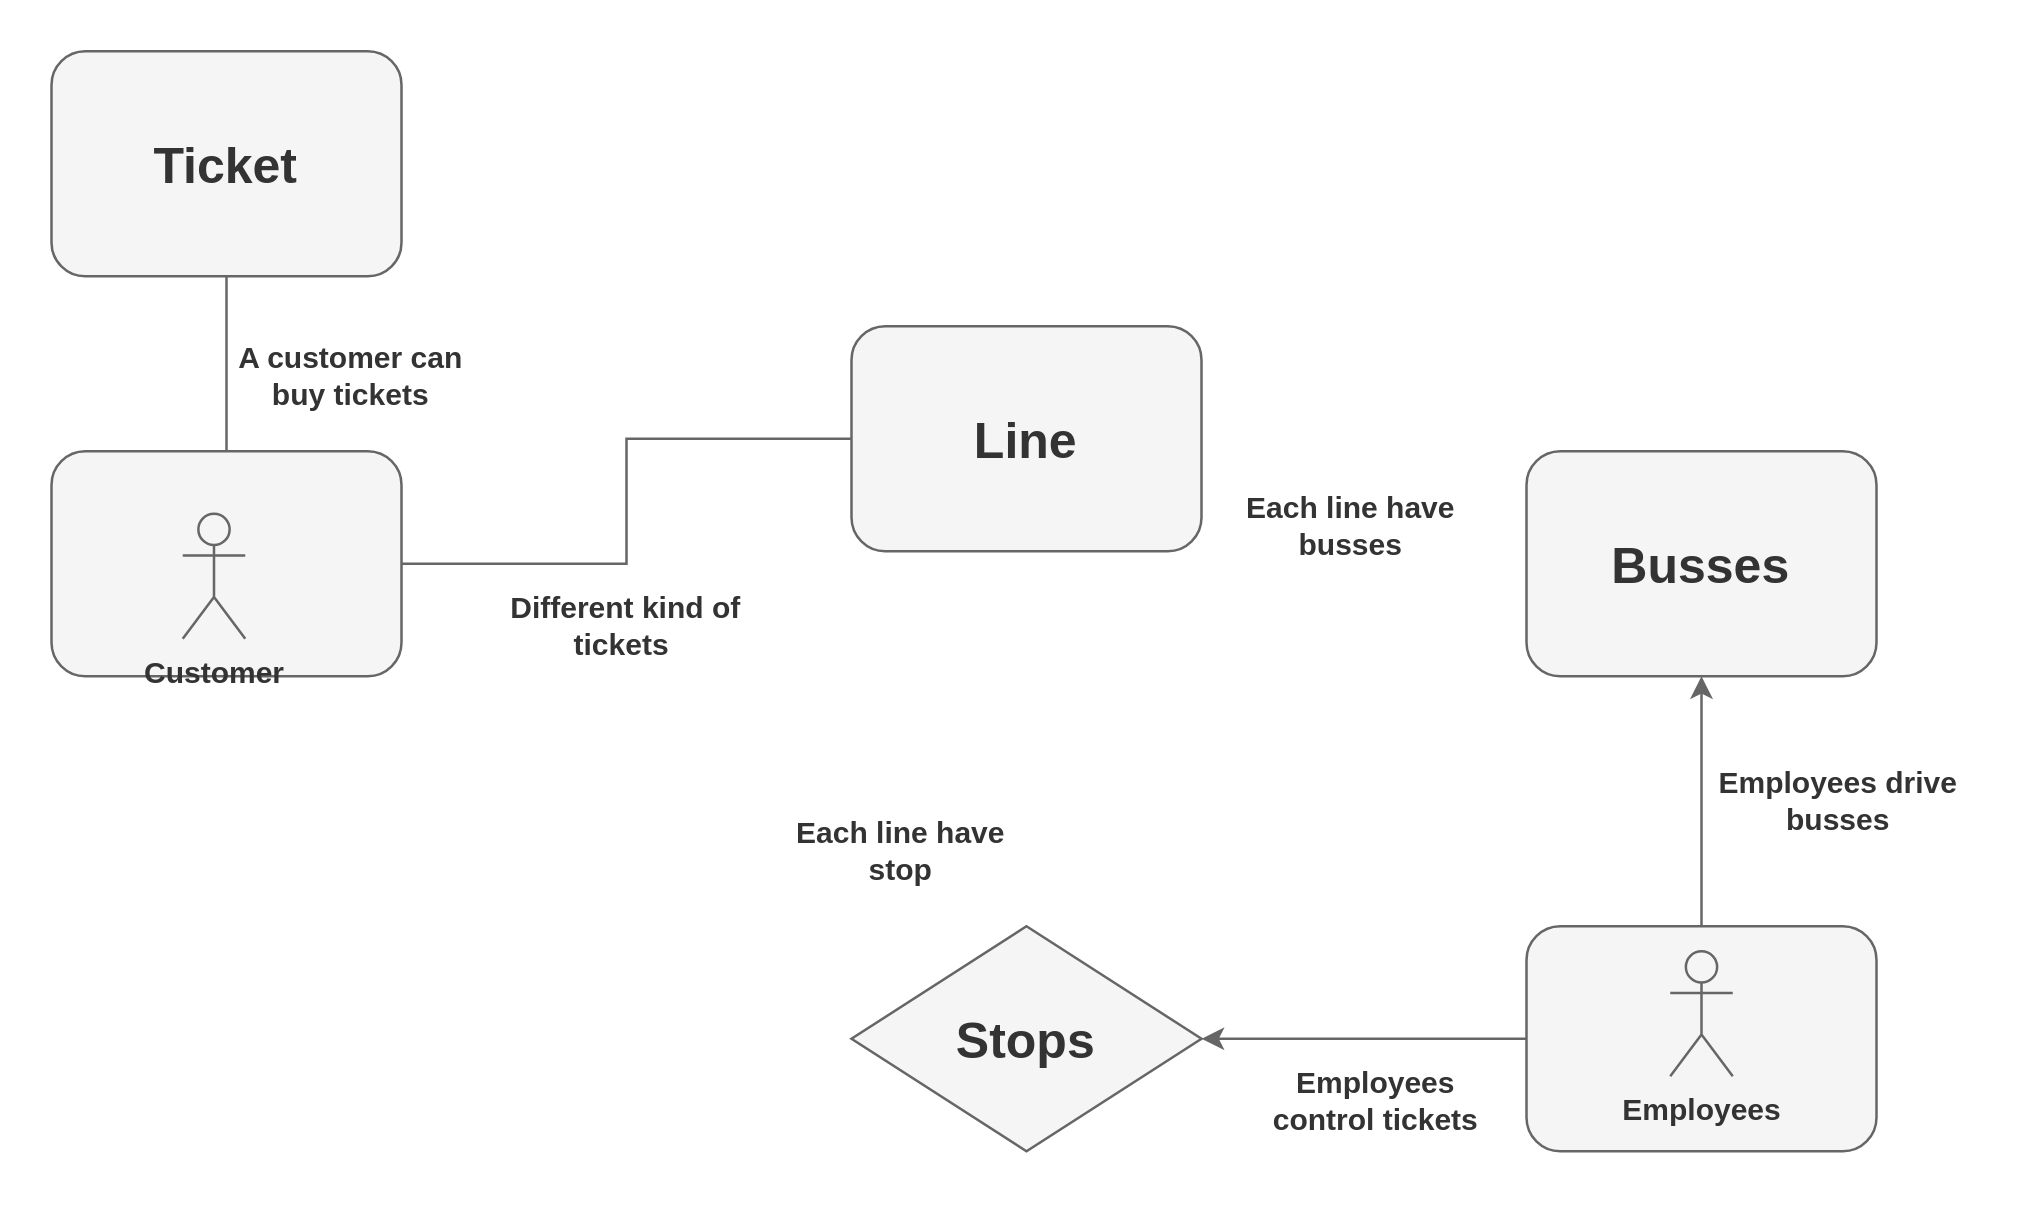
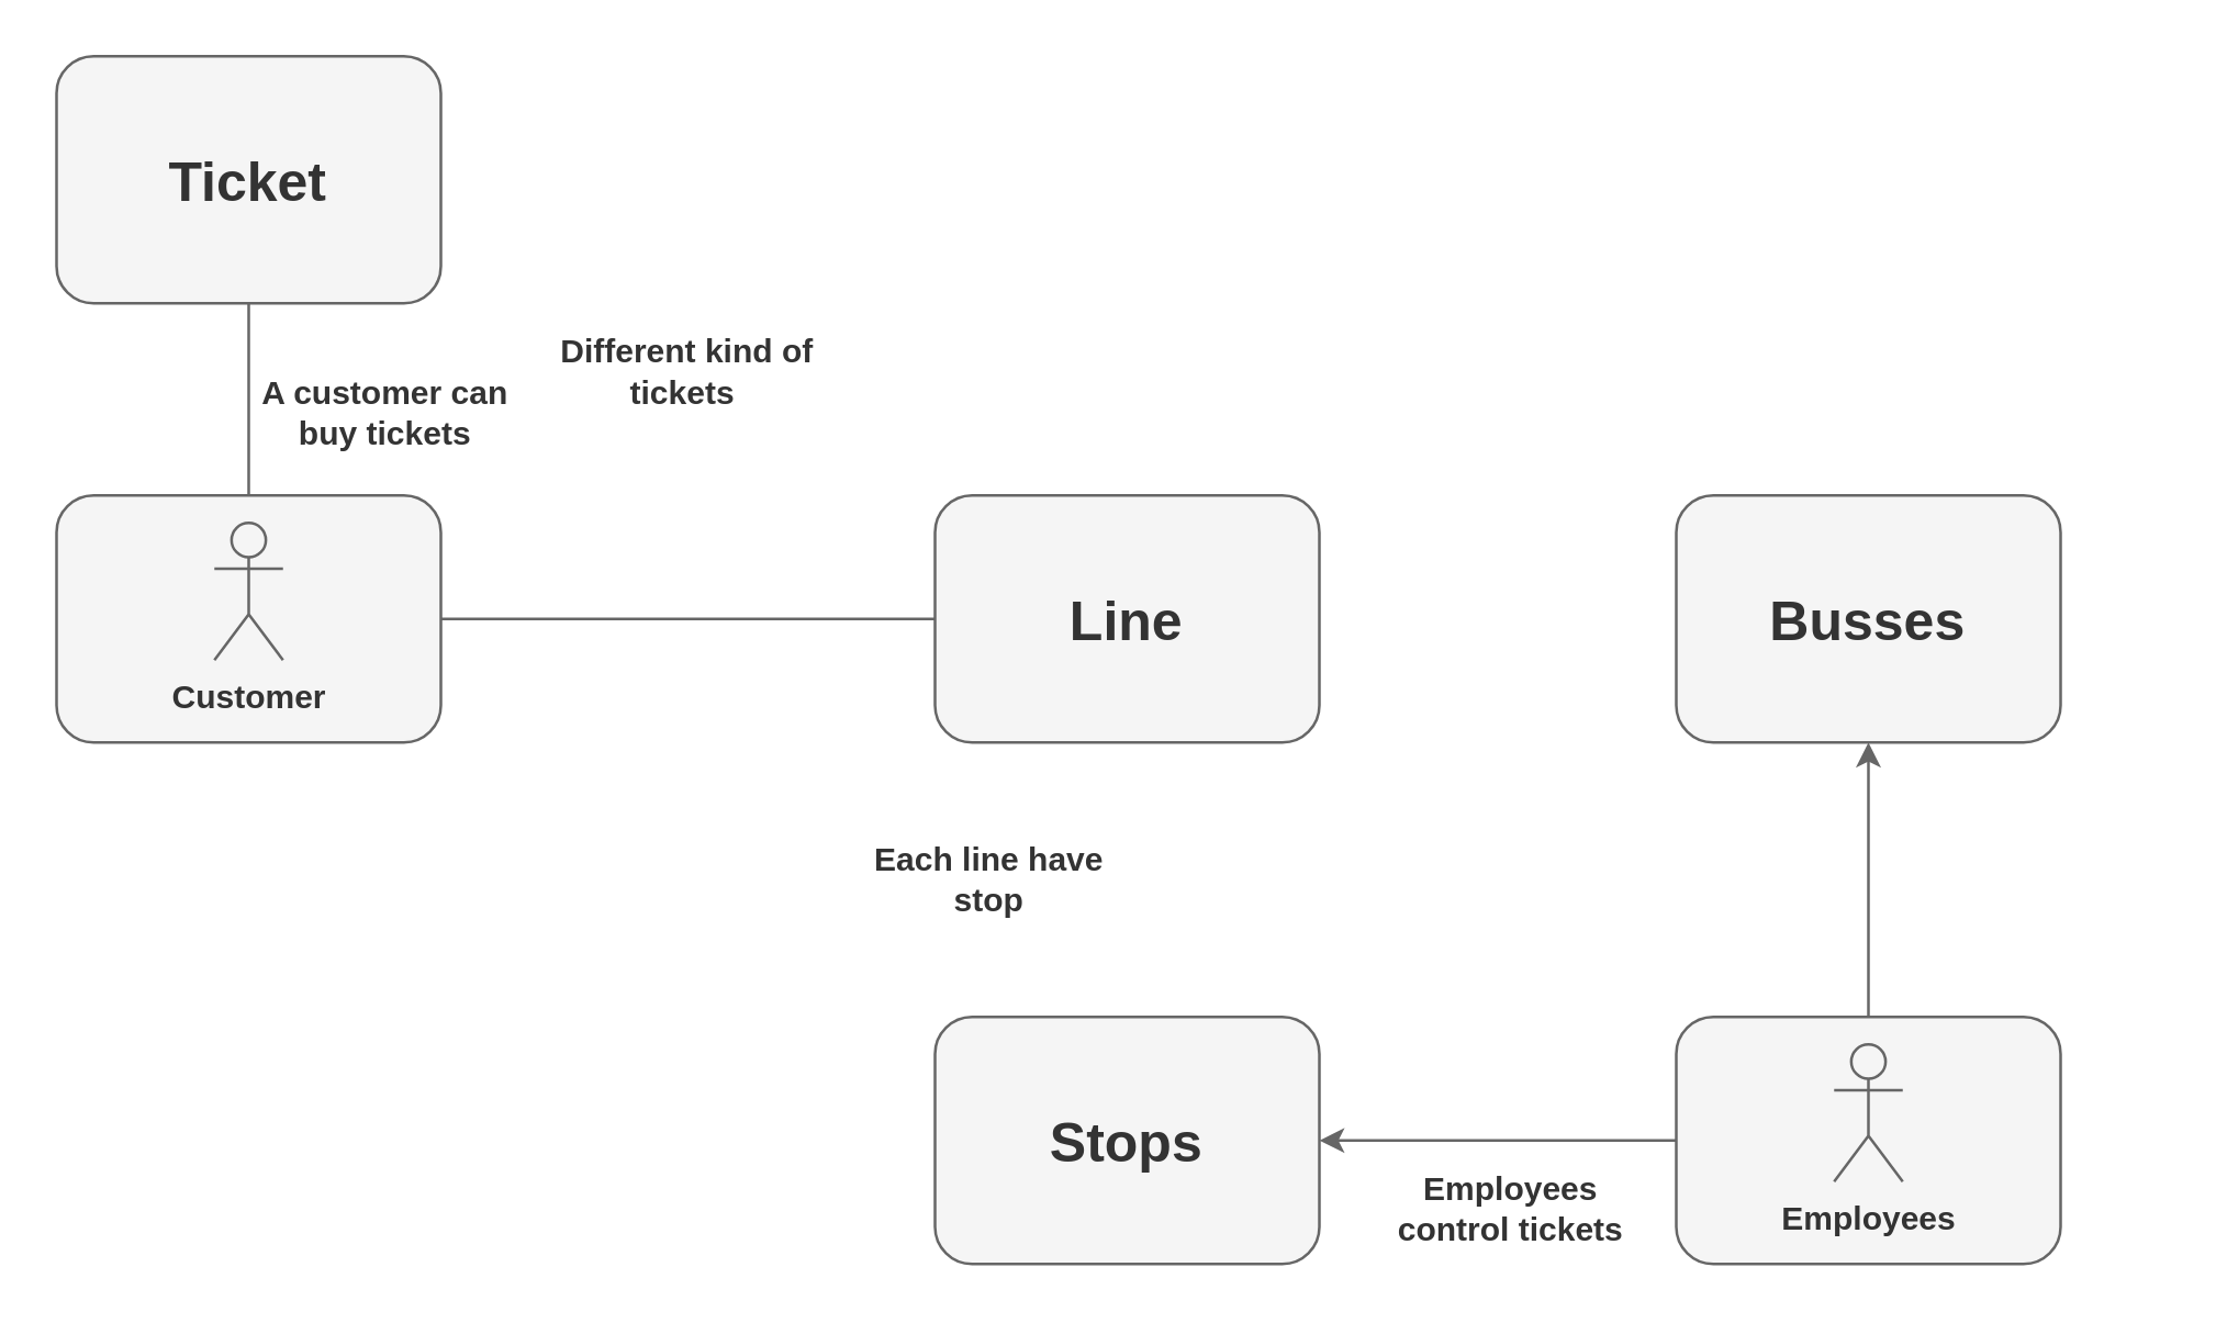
  <mxCell id="0" />
  <mxCell id="1" parent="0" />
  <mxCell id="2" style="edgeStyle=orthogonalEdgeStyle;rounded=0;orthogonalLoop=1;jettySize=auto;html=1;exitX=1;exitY=0.5;exitDx=0;exitDy=0;endArrow=none;endFill=0;fillColor=#f5f5f5;strokeColor=#666666;" edge="1" parent="1" source="3" target="7"><mxGeometry relative="1" as="geometry" /></mxCell>
  <mxCell id="3" value="" style="rounded=1;whiteSpace=wrap;html=1;fillColor=#f5f5f5;strokeColor=#666666;fontColor=#333333;" vertex="1" parent="1"><mxGeometry x="20" y="180" width="140" height="90" as="geometry" /></mxCell>
- <mxCell id="4" value="Customer" style="shape=umlActor;verticalLabelPosition=bottom;verticalAlign=top;html=1;outlineConnect=0;fontStyle=1;fillColor=#f5f5f5;strokeColor=#666666;fontColor=#333333;" vertex="1" parent="1"><mxGeometry x="72.5" y="205" width="25" height="50" as="geometry" /></mxCell>
+ <mxCell id="4" value="Customer" style="shape=umlActor;verticalLabelPosition=bottom;verticalAlign=top;html=1;outlineConnect=0;fontStyle=1;fillColor=#f5f5f5;strokeColor=#666666;fontColor=#333333;" vertex="1" parent="1"><mxGeometry x="77.5" y="190" width="25" height="50" as="geometry" /></mxCell>
  <mxCell id="5" style="edgeStyle=orthogonalEdgeStyle;rounded=0;orthogonalLoop=1;jettySize=auto;html=1;exitX=0.5;exitY=1;exitDx=0;exitDy=0;entryX=0.5;entryY=0;entryDx=0;entryDy=0;endArrow=none;endFill=0;fillColor=#f5f5f5;strokeColor=#666666;" edge="1" parent="1" source="6" target="3"><mxGeometry relative="1" as="geometry" /></mxCell>
  <mxCell id="6" value="Ticket" style="rounded=1;whiteSpace=wrap;html=1;fillColor=#f5f5f5;strokeColor=#666666;fontColor=#333333;fontSize=20;fontStyle=1" vertex="1" parent="1"><mxGeometry x="20" y="20" width="140" height="90" as="geometry" /></mxCell>
- <mxCell id="7" value="Line" style="rounded=1;whiteSpace=wrap;html=1;fillColor=#f5f5f5;strokeColor=#666666;fontColor=#333333;fontSize=20;fontStyle=1" vertex="1" parent="1"><mxGeometry x="340" y="130" width="140" height="90" as="geometry" /></mxCell>
- <mxCell id="8" value="Stops" style="rhombus;whiteSpace=wrap;html=1;fillColor=#f5f5f5;strokeColor=#666666;fontColor=#333333;fontSize=20;fontStyle=1;" vertex="1" parent="1"><mxGeometry x="340" y="370" width="140" height="90" as="geometry" /></mxCell>
+ <mxCell id="7" value="Line" style="rounded=1;whiteSpace=wrap;html=1;fillColor=#f5f5f5;strokeColor=#666666;fontColor=#333333;fontSize=20;fontStyle=1" vertex="1" parent="1"><mxGeometry x="340" y="180" width="140" height="90" as="geometry" /></mxCell>
+ <mxCell id="8" value="Stops" style="rounded=1;whiteSpace=wrap;html=1;fillColor=#f5f5f5;strokeColor=#666666;fontColor=#333333;fontSize=20;fontStyle=1" vertex="1" parent="1"><mxGeometry x="340" y="370" width="140" height="90" as="geometry" /></mxCell>
  <mxCell id="9" value="Busses" style="rounded=1;whiteSpace=wrap;html=1;fillColor=#f5f5f5;strokeColor=#666666;fontColor=#333333;fontSize=20;fontStyle=1" vertex="1" parent="1"><mxGeometry x="610" y="180" width="140" height="90" as="geometry" /></mxCell>
  <mxCell id="10" style="edgeStyle=orthogonalEdgeStyle;rounded=0;orthogonalLoop=1;jettySize=auto;html=1;exitX=0;exitY=0.5;exitDx=0;exitDy=0;entryX=1;entryY=0.5;entryDx=0;entryDy=0;fillColor=#f5f5f5;strokeColor=#666666;" edge="1" parent="1" source="12" target="8"><mxGeometry relative="1" as="geometry" /></mxCell>
  <mxCell id="11" style="edgeStyle=orthogonalEdgeStyle;rounded=0;orthogonalLoop=1;jettySize=auto;html=1;exitX=0.5;exitY=0;exitDx=0;exitDy=0;entryX=0.5;entryY=1;entryDx=0;entryDy=0;fillColor=#f5f5f5;strokeColor=#666666;" edge="1" parent="1" source="12" target="9"><mxGeometry relative="1" as="geometry" /></mxCell>
  <mxCell id="12" value="&lt;span style=&quot;color: rgba(0 , 0 , 0 , 0) ; font-family: monospace ; font-size: 0px&quot;&gt;%3CmxGraphModel%3E%3Croot%3E%3CmxCell%20id%3D%220%22%2F%3E%3CmxCell%20id%3D%221%22%20parent%3D%220%22%2F%3E%3CmxCell%20id%3D%222%22%20value%3D%22Customer%22%20style%3D%22shape%3DumlActor%3BverticalLabelPosition%3Dbottom%3BverticalAlign%3Dtop%3Bhtml%3D1%3BoutlineConnect%3D0%3BfontStyle%3D1%22%20vertex%3D%221%22%20parent%3D%221%22%3E%3CmxGeometry%20x%3D%22107.5%22%20y%3D%22200%22%20width%3D%2225%22%20height%3D%2250%22%20as%3D%22geometry%22%2F%3E%3C%2FmxCell%3E%3C%2Froot%3E%3C%2FmxGraphModel%3E&lt;/span&gt;" style="rounded=1;whiteSpace=wrap;html=1;fillColor=#f5f5f5;strokeColor=#666666;fontColor=#333333;" vertex="1" parent="1"><mxGeometry x="610" y="370" width="140" height="90" as="geometry" /></mxCell>
  <mxCell id="13" value="Employees" style="shape=umlActor;verticalLabelPosition=bottom;verticalAlign=top;html=1;outlineConnect=0;fontStyle=1;fillColor=#f5f5f5;strokeColor=#666666;fontColor=#333333;" vertex="1" parent="1"><mxGeometry x="667.5" y="380" width="25" height="50" as="geometry" /></mxCell>
  <mxCell id="14" value="&lt;b&gt;A customer can buy tickets&lt;/b&gt;" style="text;html=1;align=center;verticalAlign=middle;whiteSpace=wrap;rounded=0;fontColor=#333333;" vertex="1" parent="1"><mxGeometry x="90" y="140" width="100" height="20" as="geometry" /></mxCell>
- <mxCell id="15" value="&lt;b&gt;Different kind of tickets&amp;nbsp;&lt;/b&gt;" style="text;html=1;align=center;verticalAlign=middle;whiteSpace=wrap;rounded=0;fontColor=#333333;" vertex="1" parent="1"><mxGeometry x="200" y="240" width="100" height="20" as="geometry" /></mxCell>
- <mxCell id="16" value="&lt;b&gt;Each line have busses&lt;/b&gt;" style="text;html=1;align=center;verticalAlign=middle;whiteSpace=wrap;rounded=0;fontColor=#333333;" vertex="1" parent="1"><mxGeometry x="490" y="200" width="100" height="20" as="geometry" /></mxCell>
- <mxCell id="17" value="&lt;b&gt;Each line have stop&lt;/b&gt;" style="text;html=1;align=center;verticalAlign=middle;whiteSpace=wrap;rounded=0;fontColor=#333333;" vertex="1" parent="1"><mxGeometry x="310" y="330" width="100" height="20" as="geometry" /></mxCell>
+ <mxCell id="15" value="&lt;b&gt;Different kind of tickets&amp;nbsp;&lt;/b&gt;" style="text;html=1;align=center;verticalAlign=middle;whiteSpace=wrap;rounded=0;fontColor=#333333;" vertex="1" parent="1"><mxGeometry x="200" y="125" width="100" height="20" as="geometry" /></mxCell>
+ <mxCell id="17" value="&lt;b&gt;Each line have stop&lt;/b&gt;" style="text;html=1;align=center;verticalAlign=middle;whiteSpace=wrap;rounded=0;fontColor=#333333;" vertex="1" parent="1"><mxGeometry x="310" y="310" width="100" height="20" as="geometry" /></mxCell>
  <mxCell id="18" value="&lt;b&gt;Employees control tickets&lt;/b&gt;" style="text;html=1;align=center;verticalAlign=middle;whiteSpace=wrap;rounded=0;fontColor=#333333;" vertex="1" parent="1"><mxGeometry x="500" y="430" width="100" height="20" as="geometry" /></mxCell>
- <mxCell id="19" value="&lt;b&gt;Employees drive busses&lt;/b&gt;" style="text;html=1;align=center;verticalAlign=middle;whiteSpace=wrap;rounded=0;fontColor=#333333;" vertex="1" parent="1"><mxGeometry x="685" y="310" width="100" height="20" as="geometry" /></mxCell>
